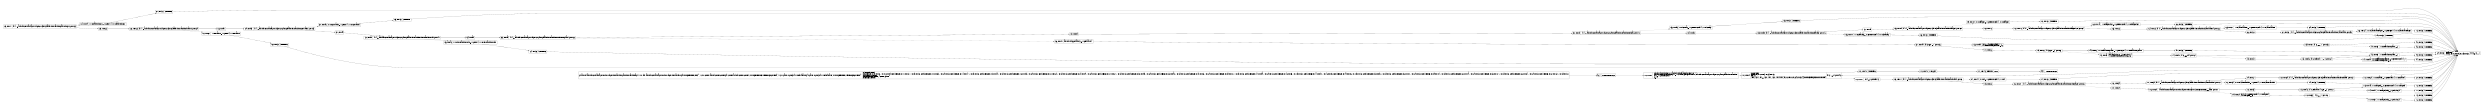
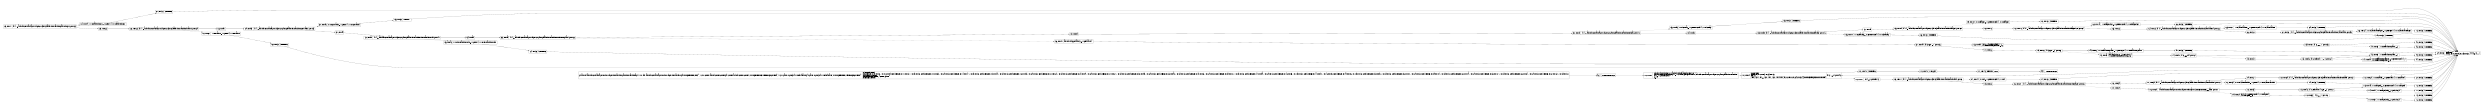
  digraph {
    rankdir=LR
    node [shape=record]
    n1 [label="{98\:\ ?|MTH_ENTER_BLOCK\l}"]
    n2 [label="{100\:\ 0x0000|android.util.AttributeSet r0 = android.util.Xml.asAttributeSet(r13)\landroid.content.res.TypedArray r1 = r12.obtainStyledAttributes(r0, androidx.constraintlayout.widget.C0169R.styleable.ViewTransition)\lint r2 = r1.getIndexCount()\lr3 = 0\l}"]
    n3 [label="{101\:\ 0x000f|LOOP_START\lLOOP:0: B:101:0x000f\-\>B:169:0x013c\lPHI: r3 \l  PHI: (r3v1 'i' int) = (r3v0 'i' int), (r3v2 'i' int) binds: [B:100:0x0000, B:169:0x013c] A[DONT_GENERATE, DONT_INLINE]\l|if (r3 \>= r2) goto L93\l}"]
    n4 [label="{102\:\ 0x0011|int r4 = r1.getIndex(r3)\l}"]
    n5 [label="{172\:\ 0x0140|SYNTHETIC\l}"]
    n6 [label="{103\:\ 0x0017|if (r4 != androidx.constraintlayout.widget.C0169R.styleable.ViewTransition_android_id) goto L8\l}"]
    n7 [label="{170\:\ 0x0140|r1.recycle()\l}"]
    n8 [label="{104\:\ 0x0019|r11.mId = r1.getResourceId(r4, r11.mId)\l}"]
    n9 [label="{105\:\ 0x0023}"]
    n10 [label="{174\:\ 0x013c|SYNTHETIC\l}"]
    n11 [label="{106\:\ 0x0027|if (r4 != androidx.constraintlayout.widget.C0169R.styleable.ViewTransition_motionTarget) goto L23\l}"]
    n12 [label="{169\:\ 0x013c|LOOP_END\lLOOP:0: B:101:0x000f\-\>B:169:0x013c\l|int r3 = r3 + 1\l}"]
    n13 [label="{107\:\ 0x0029}"]
    n14 [label="{116\:\ 0x0059}"]
    n15 [label="{108\:\ 0x002b|if (androidx.constraintlayout.motion.widget.MotionLayout.IS_IN_EDIT_MODE == false) goto L17\l}"]
    n16 [label="{117\:\ 0x005b|if (r4 != androidx.constraintlayout.widget.C0169R.styleable.ViewTransition_onStateTransition) goto L27\l}"]
    n17 [label="{109\:\ 0x002d|int r5 = r1.getResourceId(r4, r11.mTargetId)\lr11.mTargetId = r5\l}"]
    n18 [label="{112\:\ 0x003f}"]
    n19 [label="{110\:\ 0x0035|if (r5 != (\-1)) goto L16\l}"]
    n20 [label="{113\:\ 0x0045|if (r1.peekValue(r4).type != 3) goto L21\l}"]
    n21 [label="{111\:\ 0x0037|r11.mTargetString = r1.getString(r4)\l}"]
    n22 [label="{175\:\ 0x013c|SYNTHETIC\l}"]
    n23 [label="{176\:\ 0x013c|SYNTHETIC\l}"]
    n24 [label="{114\:\ 0x0047|r11.mTargetString = r1.getString(r4)\l}"]
    n25 [label="{115\:\ 0x004f|r11.mTargetId = r1.getResourceId(r4, r11.mTargetId)\l}"]
    n26 [label="{177\:\ 0x013c|SYNTHETIC\l}"]
    n27 [label="{178\:\ 0x013c|SYNTHETIC\l}"]
    n28 [label="{118\:\ 0x005d|r11.mOnStateTransition = r1.getInt(r4, r11.mOnStateTransition)\l}"]
    n29 [label="{119\:\ 0x0067}"]
    n30 [label="{179\:\ 0x013c|SYNTHETIC\l}"]
    n31 [label="{120\:\ 0x0069|if (r4 != androidx.constraintlayout.widget.C0169R.styleable.ViewTransition_transitionDisable) goto L31\l}"]
    n32 [label="{121\:\ 0x006b|r11.mDisabled = r1.getBoolean(r4, r11.mDisabled)\l}"]
    n33 [label="{180\:\ 0x013c|SYNTHETIC\l}"]
    n34 [label="{123\:\ 0x0077|if (r4 != androidx.constraintlayout.widget.C0169R.styleable.ViewTransition_pathMotionArc) goto L35\l}"]
    n35 [label="{124\:\ 0x0079|r11.mPathMotionArc = r1.getInt(r4, r11.mPathMotionArc)\l}"]
    n36 [label="{125\:\ 0x0083}"]
    n37 [label="{181\:\ 0x013c|SYNTHETIC\l}"]
    n38 [label="{126\:\ 0x0085|if (r4 != androidx.constraintlayout.widget.C0169R.styleable.ViewTransition_duration) goto L39\l}"]
    n39 [label="{127\:\ 0x0087|r11.mDuration = r1.getInt(r4, r11.mDuration)\l}"]
    n40 [label="{128\:\ 0x0091}"]
    n41 [label="{182\:\ 0x013c|SYNTHETIC\l}"]
    n42 [label="{129\:\ 0x0093|if (r4 != androidx.constraintlayout.widget.C0169R.styleable.ViewTransition_upDuration) goto L43\l}"]
    n43 [label="{130\:\ 0x0095|r11.mUpDuration = r1.getInt(r4, r11.mUpDuration)\l}"]
    n44 [label="{131\:\ 0x009f}"]
-   n45 [label="{183\:\ 0x013c|SYNTHETIC\l}"]
+   n45 [label="{183\:\ 0x013c|METHOD\l}"]
    n46 [label="{132\:\ 0x00a1|if (r4 != androidx.constraintlayout.widget.C0169R.styleable.ViewTransition_viewTransitionMode) goto L47\l}"]
    n47 [label="{133\:\ 0x00a3|r11.mViewTransitionMode = r1.getInt(r4, r11.mViewTransitionMode)\l}"]
    n48 [label="{134\:\ 0x00ad}"]
    n49 [label="{184\:\ 0x013c|SYNTHETIC\l}"]
    n50 [label="{135\:\ 0x00af|if (r4 != androidx.constraintlayout.widget.C0169R.styleable.ViewTransition_motionInterpolator) goto L68\l}"]
    n51 [label="{136\:\ 0x00b1|android.util.TypedValue r5 = r1.peekValue(r4)\l}"]
    n52 [label="{151\:\ 0x00ef}"]
    n53 [label="{137\:\ 0x00b9|if (r5.type != 1) goto L56\l}"]
    n54 [label="{152\:\ 0x00f1|if (r4 != androidx.constraintlayout.widget.C0169R.styleable.ViewTransition_setsTag) goto L72\l}"]
    n55 [label="{138\:\ 0x00bb|int r6 = r1.getResourceId(r4, \-1)\lr11.mDefaultInterpolatorID = r6\l}"]
    n56 [label="{141\:\ 0x00c6}"]
    n57 [label="{139\:\ 0x00c1|if (r6 == (\-1)) goto L55\l}"]
    n58 [label="{142\:\ 0x00c8|if (r5.type != 3) goto L66\l}"]
    n59 [label="{140\:\ 0x00c3|r11.mDefaultInterpolator = \-2\l}"]
    n60 [label="{192\:\ 0x013c|SYNTHETIC\l}"]
    n61 [label="{193\:\ 0x013c|SYNTHETIC\l}"]
    n62 [label="{143\:\ 0x00ca|java.lang.String r6 = r1.getString(r4)\lr11.mDefaultInterpolatorString = r6\l}"]
    n63 [label="{149\:\ 0x00e6|r11.mDefaultInterpolator = r1.getInteger(r4, r11.mDefaultInterpolator)\l}"]
    n64 [label="{144\:\ 0x00d0|if (r6 == null) goto L64\l}"]
    n65 [label="{191\:\ 0x013c|SYNTHETIC\l}"]
    n66 [label="{145\:\ 0x00d2}"]
    n67 [label="{148\:\ 0x00e3|r11.mDefaultInterpolator = \-1\l}"]
    n68 [label="{146\:\ 0x00d8|if (r6.indexOf(\"\/\") \<= 0) goto L64\l}"]
    n69 [label="{195\:\ 0x013c|SYNTHETIC\l}"]
    n70 [label="{147\:\ 0x00da|r11.mDefaultInterpolatorID = r1.getResourceId(r4, \-1)\lr11.mDefaultInterpolator = \-2\l}"]
    n71 [label="{194\:\ 0x013c|SYNTHETIC\l}"]
    n72 [label="{153\:\ 0x00f3|r11.mSetsTag = r1.getResourceId(r4, r11.mSetsTag)\l}"]
    n73 [label="{154\:\ 0x00fc}"]
    n74 [label="{185\:\ 0x013c|SYNTHETIC\l}"]
    n75 [label="{155\:\ 0x00fe|if (r4 != androidx.constraintlayout.widget.C0169R.styleable.ViewTransition_clearsTag) goto L76\l}"]
    n76 [label="{156\:\ 0x0100|r11.mClearsTag = r1.getResourceId(r4, r11.mClearsTag)\l}"]
    n77 [label="{157\:\ 0x0109}"]
    n78 [label="{186\:\ 0x013c|SYNTHETIC\l}"]
    n79 [label="{158\:\ 0x010b|if (r4 != androidx.constraintlayout.widget.C0169R.styleable.ViewTransition_ifTagSet) goto L80\l}"]
    n80 [label="{159\:\ 0x010d|r11.mIfTagSet = r1.getResourceId(r4, r11.mIfTagSet)\l}"]
    n81 [label="{160\:\ 0x0116}"]
    n82 [label="{187\:\ 0x013c|SYNTHETIC\l}"]
    n83 [label="{161\:\ 0x0118|if (r4 != androidx.constraintlayout.widget.C0169R.styleable.ViewTransition_ifTagNotSet) goto L84\l}"]
    n84 [label="{162\:\ 0x011a|r11.mIfTagNotSet = r1.getResourceId(r4, r11.mIfTagNotSet)\l}"]
    n85 [label="{163\:\ 0x0123}"]
    n86 [label="{188\:\ 0x013c|SYNTHETIC\l}"]
    n87 [label="{164\:\ 0x0125|if (r4 != androidx.constraintlayout.widget.C0169R.styleable.ViewTransition_SharedValueId) goto L88\l}"]
    n88 [label="{165\:\ 0x0127|r11.mSharedValueID = r1.getResourceId(r4, r11.mSharedValueID)\l}"]
    n89 [label="{166\:\ 0x0130}"]
    n90 [label="{189\:\ 0x013c|SYNTHETIC\l}"]
    n91 [label="{167\:\ 0x0132|if (r4 != androidx.constraintlayout.widget.C0169R.styleable.ViewTransition_SharedValue) goto L92\l}"]
    n92 [label="{168\:\ 0x0134|r11.mSharedValueTarget = r1.getInteger(r4, r11.mSharedValueTarget)\l}"]
    n93 [label="{190\:\ 0x013c|SYNTHETIC\l}"]
    n94 [label="{173\:\ 0x013c|SYNTHETIC\l}"]
    n95 [label="{171\:\ 0x0143|RETURN\l|return\l}"]
    n96 [label="{99\:\ ?|MTH_EXIT_BLOCK\l}"]
    n97 [label="{private void androidx.constraintlayout.motion.widget.ViewTransition.parseViewTransitionTags((r11v0 'this' androidx.constraintlayout.motion.widget.ViewTransition A[IMMUTABLE_TYPE, THIS]), (r12v0 'context' android.content.Context A[D('context' android.content.Context), IMMUTABLE_TYPE, METHOD_ARGUMENT]), (r13v0 'parser' org.xmlpull.v1.XmlPullParser A[D('parser' org.xmlpull.v1.XmlPullParser), IMMUTABLE_TYPE, METHOD_ARGUMENT]))  | USE_LINES_HINTS\lBACK_EDGE: B:169:0x013c \-\> B:101:0x000f, CROSS_EDGE: B:111:0x0037 \-\> B:169:0x013c, CROSS_EDGE: B:110:0x0035 \-\> B:169:0x013c, CROSS_EDGE: B:114:0x0047 \-\> B:169:0x013c, CROSS_EDGE: B:115:0x004f \-\> B:169:0x013c, CROSS_EDGE: B:118:0x005d \-\> B:169:0x013c, CROSS_EDGE: B:121:0x006b \-\> B:169:0x013c, CROSS_EDGE: B:124:0x0079 \-\> B:169:0x013c, CROSS_EDGE: B:127:0x0087 \-\> B:169:0x013c, CROSS_EDGE: B:130:0x0095 \-\> B:169:0x013c, CROSS_EDGE: B:133:0x00a3 \-\> B:169:0x013c, CROSS_EDGE: B:140:0x00c3 \-\> B:169:0x013c, CROSS_EDGE: B:139:0x00c1 \-\> B:169:0x013c, CROSS_EDGE: B:147:0x00da \-\> B:169:0x013c, CROSS_EDGE: B:148:0x00e3 \-\> B:169:0x013c, CROSS_EDGE: B:144:0x00d0 \-\> B:148:0x00e3, CROSS_EDGE: B:149:0x00e6 \-\> B:169:0x013c, CROSS_EDGE: B:153:0x00f3 \-\> B:169:0x013c, CROSS_EDGE: B:156:0x0100 \-\> B:169:0x013c, CROSS_EDGE: B:159:0x010d \-\> B:169:0x013c, CROSS_EDGE: B:162:0x011a \-\> B:169:0x013c, CROSS_EDGE: B:165:0x0127 \-\> B:169:0x013c, CROSS_EDGE: B:168:0x0134 \-\> B:169:0x013c, CROSS_EDGE: B:167:0x0132 \-\> B:169:0x013c\lINLINE_NOT_NEEDED\lMETHOD_PARAMETERS: [context, parser]\lTYPE_VARS: EMPTY\l}"]
    n1 -> n2
    n2 -> n3
    n3 -> n4 [style=dashed]
    n3 -> n5
    n4 -> n6
    n5 -> n7
    n6 -> n8 [style=dashed]
    n6 -> n9
    n7 -> n95
    n8 -> n10
    n9 -> n11
    n10 -> n12
    n11 -> n13 [style=dashed]
    n11 -> n14
    n12 -> n3
    n13 -> n15
    n14 -> n16
    n15 -> n17 [style=dashed]
    n15 -> n18
    n16 -> n28 [style=dashed]
    n16 -> n29
    n17 -> n19
    n18 -> n20
    n19 -> n21 [style=dashed]
    n19 -> n22 [style=dashed]
    n20 -> n24 [style=dashed]
    n20 -> n25
    n21 -> n23
    n22 -> n12
    n23 -> n12
    n24 -> n26
    n25 -> n27
    n26 -> n12
    n27 -> n12
    n28 -> n30
    n29 -> n31
    n30 -> n12
    n31 -> n32 [style=dashed]
    n32 -> n33
    n33 -> n12
    n34 -> n35 [style=dashed]
    n34 -> n36
    n35 -> n37
    n36 -> n38
    n37 -> n12
    n38 -> n39 [style=dashed]
    n38 -> n40
    n39 -> n41
    n40 -> n42
    n41 -> n12
    n42 -> n43 [style=dashed]
    n42 -> n44
    n43 -> n45
    n44 -> n46
    n45 -> n12
    n46 -> n47 [style=dashed]
    n46 -> n48
    n47 -> n49
    n48 -> n50
    n49 -> n12
    n50 -> n51 [style=dashed]
    n50 -> n52
    n51 -> n53
    n52 -> n54
    n53 -> n55 [style=dashed]
    n53 -> n56
    n54 -> n72 [style=dashed]
    n54 -> n73
    n55 -> n57
    n56 -> n58
    n57 -> n59 [style=dashed]
    n57 -> n60
    n58 -> n62 [style=dashed]
    n58 -> n63
    n59 -> n61
    n60 -> n12
    n61 -> n12
    n62 -> n64
    n63 -> n65
    n64 -> n66 [style=dashed]
    n64 -> n67
    n65 -> n12
    n66 -> n68
    n67 -> n69
    n68 -> n67
    n68 -> n70 [style=dashed]
    n69 -> n12
    n70 -> n71
    n71 -> n12
    n72 -> n74
    n73 -> n75
    n74 -> n12
    n75 -> n76 [style=dashed]
    n75 -> n77
    n76 -> n78
    n77 -> n79
    n78 -> n12
    n79 -> n80 [style=dashed]
    n79 -> n81
    n80 -> n82
    n81 -> n83
    n82 -> n12
    n83 -> n84 [style=dashed]
    n83 -> n85
    n84 -> n86
    n85 -> n87
    n86 -> n12
    n87 -> n88 [style=dashed]
    n87 -> n89
    n88 -> n90
    n89 -> n91
    n90 -> n12
    n91 -> n92 [style=dashed]
    n91 -> n93
    n92 -> n94
    n93 -> n12
    n94 -> n12
    n95 -> n96
    n97 -> n1
  }
